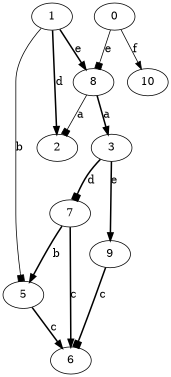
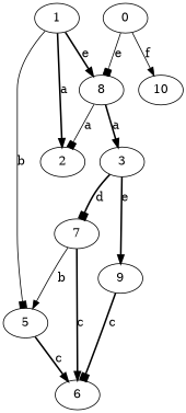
  strict digraph {
    edge [arrowhead=normal style=bold]
    3
    7
    9
    5
    6
    0
    8
    10
    2
    1
    3 -> 7 [arrowhead=box label=d]
    3 -> 9 [label=e]
-   7 -> 5 [label=b]
+   7 -> 5 [label=b style=solid]
    7 -> 6 [label=c]
    9 -> 6 [arrowhead=box label=c]
    5 -> 6 [label=c]
    0 -> 8 [arrowhead=box label=e style=solid]
    0 -> 10 [label=f style=solid]
    8 -> 3 [label=a]
    8 -> 2 [arrowhead=box label=a style=solid]
    1 -> 5 [arrowhead=box label=b style=solid]
    1 -> 8 [label=e]
-   1 -> 2 [label=d]
+   1 -> 2 [label=a]
  }
